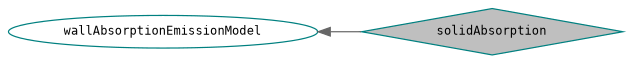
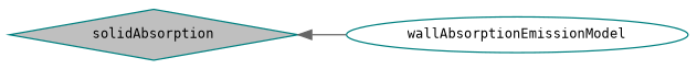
  digraph {
    rankdir=LR
    fontname="DejaVu Sans Mono"
    node [color=teal fontname="DejaVu Sans Mono" fontsize=10]
    n1 [fillcolor=grey75 fontcolor=black height=0.2 label=solidAbsorption shape=diamond style=filled width=0.4]
    n2 [height=0.2 label=wallAbsorptionEmissionModel shape=ellipse width=0.4]
-   n2 -> n1 [color=gray40 dir=back fontname="DejaVu Sans Mono" fontsize=10 labelfontname=Helvetica labelfontsize=10 style=solid]
+   n1 -> n2 [color=gray40 dir=back fontname="DejaVu Sans Mono" fontsize=10 labelfontname=Helvetica labelfontsize=10 style=solid]
  }
